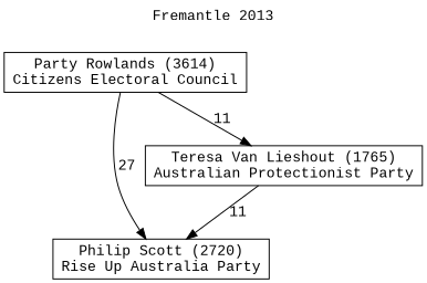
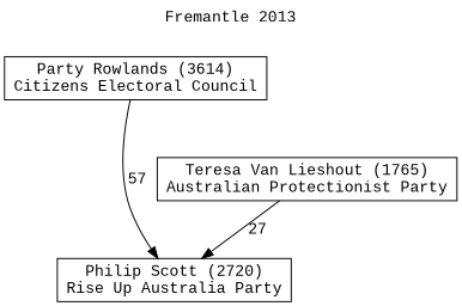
  digraph {
    fontname="Liberation Mono"
    label="Fremantle 2013"
    labelloc=t
    mclimit=10
    node [fontname="Liberation Mono" shape=box]
    edge [fontname="Liberation Mono"]
    n1 [label="Philip Scott (2720)\nRise Up Australia Party"]
    n2 [label="Teresa Van Lieshout (1765)\nAustralian Protectionist Party"]
    n3 [label="Party Rowlands (3614)\nCitizens Electoral Council"]
-   n2 -> n1 [label=11]
-   n3 -> n1 [label=27]
-   n3 -> n2 [label=11]
+   n2 -> n1 [label=27]
+   n3 -> n1 [label=57]
  }
